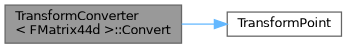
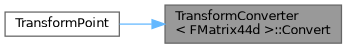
  digraph {
    rankdir=LR
    node [fontname=Helvetica fontsize=10 shape=box style=filled]
    n1 [color=gray40 fillcolor=grey60 fontcolor=black height=0.2 label="TransformConverter\l\< FMatrix44d \>::Convert" width=0.4]
    n2 [color=grey40 fillcolor=white height=0.2 label=TransformPoint width=0.4]
-   n1 -> n2 [color=steelblue1 fontname=Helvetica fontsize=10 labelfontname=Helvetica labelfontsize=10 style=solid]
+   n2 -> n1 [color=steelblue1 fontname=Helvetica fontsize=10 labelfontname=Helvetica labelfontsize=10 style=solid]
  }
